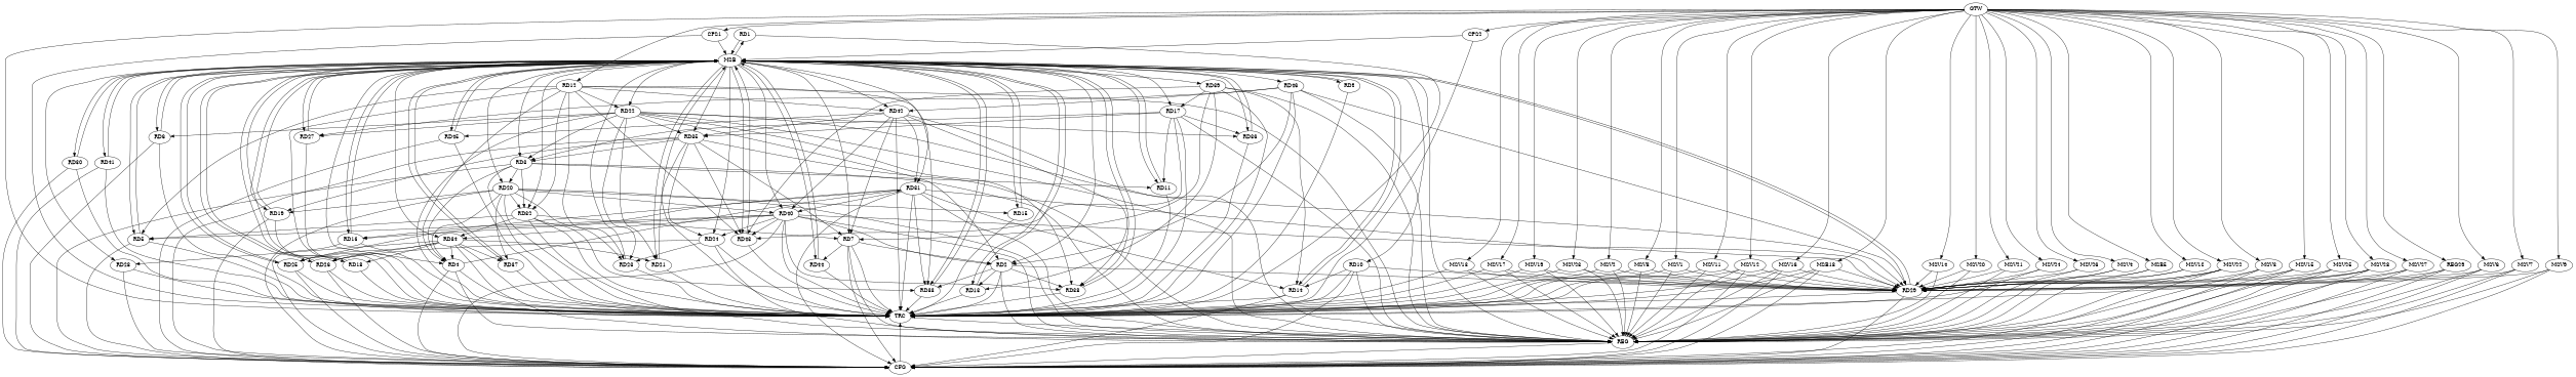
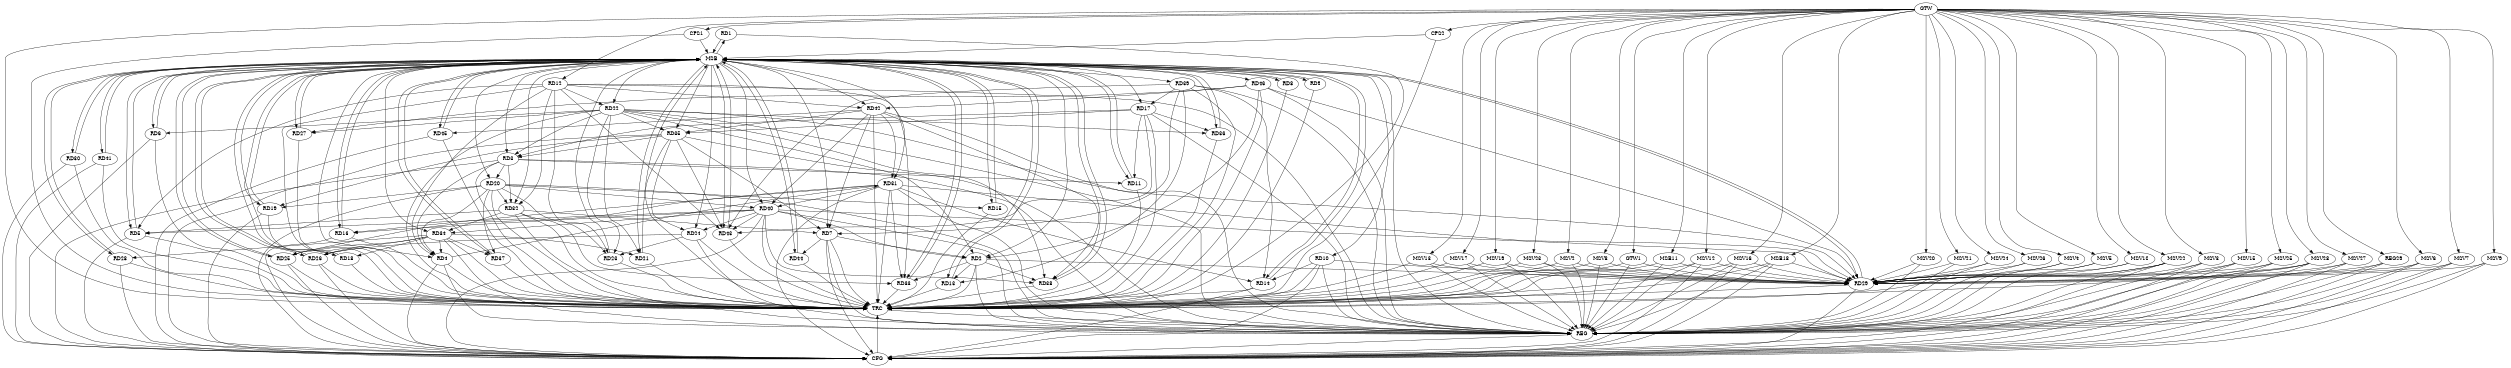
  strict digraph {
    n1 [label=RD1]
    n2 [label=MSB]
    n3 [label=TRC]
    n4 [label=RD2]
    n5 [label=RD13]
    n6 [label=RD29]
    n7 [label=RD31]
    n8 [label=RD33]
    n9 [label=RD38]
    n10 [label=REG]
    n11 [label=RD3]
    n12 [label=RD4]
    n13 [label=RD11]
    n14 [label=RD20]
    n15 [label=RD32]
    n16 [label=RD5]
    n17 [label=RD6]
    n18 [label=RD7]
    n19 [label=RD44]
+   n20 [label=RD8]
    n21 [label=RD9]
    n22 [label=RD10]
    n23 [label=RD14]
    n24 [label=RD22]
    n25 [label=RD42]
    n26 [label=RD43]
    n27 [label=RD15]
    n28 [label=RD16]
    n29 [label=RD17]
    n30 [label=RD35]
    n31 [label=RD36]
    n32 [label=RD18]
    n33 [label=RD19]
    n34 [label=RD37]
    n35 [label=RD40]
    n36 [label=RD21]
    n37 [label=RD27]
    n38 [label=RD24]
    n39 [label=RD26]
    n40 [label=RD25]
    n41 [label=RD28]
    n42 [label=RD30]
    n43 [label=RD34]
    n44 [label=RD39]
    n45 [label=RD41]
    n46 [label=RD45]
    n47 [label=RD46]
    n48 [label=CFG]
    n49 [label=RD23]
    n50 [label=RD12]
    n51 [label=CPS1]
    n52 [label=CPS2]
    n53 [label=GTW]
-   n54 [label=MSV1]
+   n54 [label=GTW1]
    n55 [label=MSV2]
    n56 [label=MSV3]
    n57 [label=MSV4]
-   n58 [label=MSB5]
+   n58 [label=MSV5]
    n59 [label=MSV6]
    n60 [label=MSV7]
    n61 [label=MSV8]
    n62 [label=MSV9]
    n63 [label=MSV10]
-   n64 [label=MSV11]
+   n64 [label=MSB11]
    n65 [label=MSV12]
    n66 [label=MSV13]
-   n67 [label=MSV14]
    n68 [label=MSV15]
    n69 [label=MSV16]
    n70 [label=MSV17]
    n71 [label=MSB18]
    n72 [label=MSV19]
    n73 [label=MSV20]
    n74 [label=MSV21]
    n75 [label=MSV22]
    n76 [label=MSV23]
    n77 [label=MSV24]
    n78 [label=MSV25]
    n79 [label=MSV26]
    n80 [label=MSV27]
    n81 [label=MSV28]
    n82 [label=REG29]
    n1 -> n2
    n1 -> n3
    n2 -> n1
    n2 -> n4
    n2 -> n5
    n2 -> n6
    n2 -> n7
    n2 -> n8
    n2 -> n9
    n2 -> n10
    n2 -> n11
    n2 -> n12
    n2 -> n13
    n2 -> n14
    n2 -> n15
    n2 -> n16
    n2 -> n17
    n2 -> n18
    n2 -> n19
+   n2 -> n20
    n2 -> n21
    n2 -> n22
    n2 -> n23
    n2 -> n24
    n2 -> n25
    n2 -> n26
    n2 -> n27
    n2 -> n28
    n2 -> n29
    n2 -> n30
    n2 -> n31
    n2 -> n32
    n2 -> n33
    n2 -> n34
    n2 -> n35
    n2 -> n36
    n2 -> n37
    n2 -> n38
    n2 -> n39
    n2 -> n40
    n2 -> n41
    n2 -> n42
    n2 -> n43
    n2 -> n44
    n2 -> n45
    n2 -> n46
    n2 -> n47
    n3 -> n10
    n4 -> n3
    n4 -> n5
    n4 -> n6
    n4 -> n8
    n4 -> n9
    n4 -> n10
    n5 -> n2
    n5 -> n3
    n6 -> n2
    n6 -> n3
    n6 -> n48
    n7 -> n3
    n7 -> n6
    n7 -> n8
    n7 -> n10
    n7 -> n23
    n7 -> n28
    n7 -> n35
    n7 -> n40
    n7 -> n48
    n8 -> n2
    n8 -> n3
    n9 -> n2
    n9 -> n3
    n10 -> n48
    n11 -> n3
    n11 -> n10
    n11 -> n12
    n11 -> n13
    n11 -> n14
    n11 -> n15
    n11 -> n48
    n12 -> n3
    n12 -> n7
    n12 -> n10
    n12 -> n48
    n13 -> n2
    n13 -> n3
    n14 -> n3
    n14 -> n10
    n14 -> n12
    n14 -> n15
    n14 -> n27
    n14 -> n33
    n14 -> n34
    n14 -> n35
    n14 -> n48
    n14 -> n49
    n15 -> n3
    n15 -> n8
    n15 -> n10
    n15 -> n16
    n15 -> n18
    n15 -> n43
    n16 -> n2
    n16 -> n3
    n16 -> n48
    n17 -> n2
    n17 -> n3
    n17 -> n48
    n18 -> n3
    n18 -> n4
    n18 -> n10
    n18 -> n19
    n18 -> n48
    n19 -> n2
    n19 -> n3
+   n20 -> n2
+   n20 -> n3
    n21 -> n2
    n21 -> n3
    n22 -> n3
    n22 -> n6
    n22 -> n10
    n22 -> n23
    n22 -> n48
    n23 -> n2
    n23 -> n3
    n23 -> n48
    n24 -> n3
    n24 -> n4
    n24 -> n6
    n24 -> n9
    n24 -> n10
    n24 -> n11
    n24 -> n17
    n24 -> n30
    n24 -> n31
    n24 -> n36
    n24 -> n37
    n24 -> n49
    n25 -> n3
    n25 -> n7
    n25 -> n9
    n25 -> n10
    n25 -> n18
    n25 -> n30
    n25 -> n35
    n25 -> n46
    n26 -> n2
    n26 -> n3
    n27 -> n2
    n27 -> n3
    n28 -> n2
    n28 -> n3
    n28 -> n48
    n29 -> n3
    n29 -> n10
    n29 -> n11
    n29 -> n13
    n29 -> n26
    n29 -> n30
    n29 -> n31
    n30 -> n3
    n30 -> n10
    n30 -> n11
    n30 -> n18
    n30 -> n26
    n30 -> n33
    n30 -> n38
    n30 -> n48
    n31 -> n2
    n31 -> n3
    n32 -> n2
    n32 -> n3
    n33 -> n2
    n33 -> n3
    n33 -> n48
    n34 -> n2
    n34 -> n3
    n35 -> n3
    n35 -> n4
    n35 -> n6
    n35 -> n9
    n35 -> n10
    n35 -> n16
    n35 -> n26
    n35 -> n28
    n35 -> n38
    n35 -> n43
    n35 -> n48
    n36 -> n2
    n36 -> n3
    n37 -> n2
    n37 -> n3
    n38 -> n3
    n38 -> n10
    n38 -> n39
    n38 -> n49
    n39 -> n2
    n39 -> n3
    n39 -> n48
    n40 -> n2
    n40 -> n3
    n40 -> n48
+   n41 -> n2
    n41 -> n3
    n41 -> n48
    n42 -> n2
    n42 -> n3
    n42 -> n48
    n43 -> n3
    n43 -> n10
    n43 -> n12
    n43 -> n32
    n43 -> n34
    n43 -> n36
    n43 -> n39
    n43 -> n40
    n43 -> n41
    n44 -> n3
    n44 -> n5
    n44 -> n10
    n44 -> n18
    n44 -> n23
    n44 -> n26
    n44 -> n29
    n45 -> n2
    n45 -> n3
    n45 -> n48
    n46 -> n2
    n46 -> n3
    n46 -> n48
    n47 -> n3
    n47 -> n4
    n47 -> n6
    n47 -> n10
    n47 -> n25
    n47 -> n37
    n48 -> n3
    n49 -> n2
    n49 -> n3
    n50 -> n3
    n50 -> n8
    n50 -> n10
    n50 -> n12
    n50 -> n15
    n50 -> n16
    n50 -> n24
    n50 -> n25
    n50 -> n26
    n50 -> n49
    n51 -> n2
    n51 -> n3
    n52 -> n2
    n52 -> n3
    n53 -> n3
    n53 -> n50
    n53 -> n51
    n53 -> n52
    n53 -> n54
    n53 -> n55
    n53 -> n56
    n53 -> n57
    n53 -> n58
    n53 -> n59
    n53 -> n60
    n53 -> n61
    n53 -> n62
    n53 -> n63
    n53 -> n64
    n53 -> n65
    n53 -> n66
-   n53 -> n67
    n53 -> n68
    n53 -> n69
    n53 -> n70
    n53 -> n71
    n53 -> n72
    n53 -> n73
    n53 -> n74
    n53 -> n75
    n53 -> n76
    n53 -> n77
    n53 -> n78
    n53 -> n79
    n53 -> n80
    n53 -> n81
    n53 -> n82
    n54 -> n3
    n54 -> n6
    n54 -> n10
    n55 -> n3
    n55 -> n6
    n55 -> n10
    n56 -> n6
    n56 -> n10
    n56 -> n48
    n57 -> n6
    n57 -> n10
    n58 -> n6
    n58 -> n10
    n59 -> n6
    n59 -> n10
    n59 -> n48
    n60 -> n6
    n60 -> n10
    n60 -> n48
    n61 -> n3
    n61 -> n6
    n61 -> n10
    n62 -> n6
    n62 -> n10
    n62 -> n48
    n63 -> n6
    n63 -> n10
    n64 -> n3
    n64 -> n6
    n64 -> n10
    n65 -> n3
    n65 -> n6
    n65 -> n10
    n65 -> n48
    n66 -> n3
    n66 -> n6
    n66 -> n10
-   n67 -> n6
-   n67 -> n10
    n68 -> n6
    n68 -> n10
    n68 -> n48
    n69 -> n3
    n69 -> n6
    n69 -> n10
    n69 -> n48
    n70 -> n3
    n70 -> n6
    n70 -> n10
    n71 -> n3
    n71 -> n6
    n71 -> n10
    n71 -> n48
    n72 -> n3
    n72 -> n6
    n72 -> n10
    n73 -> n6
    n73 -> n10
    n74 -> n6
    n74 -> n10
    n75 -> n3
    n75 -> n6
    n75 -> n10
    n75 -> n48
    n76 -> n3
    n76 -> n6
    n76 -> n10
    n77 -> n6
    n77 -> n10
    n78 -> n6
    n78 -> n10
    n78 -> n48
    n79 -> n6
    n79 -> n10
    n80 -> n6
    n80 -> n10
    n80 -> n48
    n81 -> n3
    n81 -> n6
    n81 -> n10
    n81 -> n48
    n82 -> n6
    n82 -> n10
    n82 -> n48
  }
